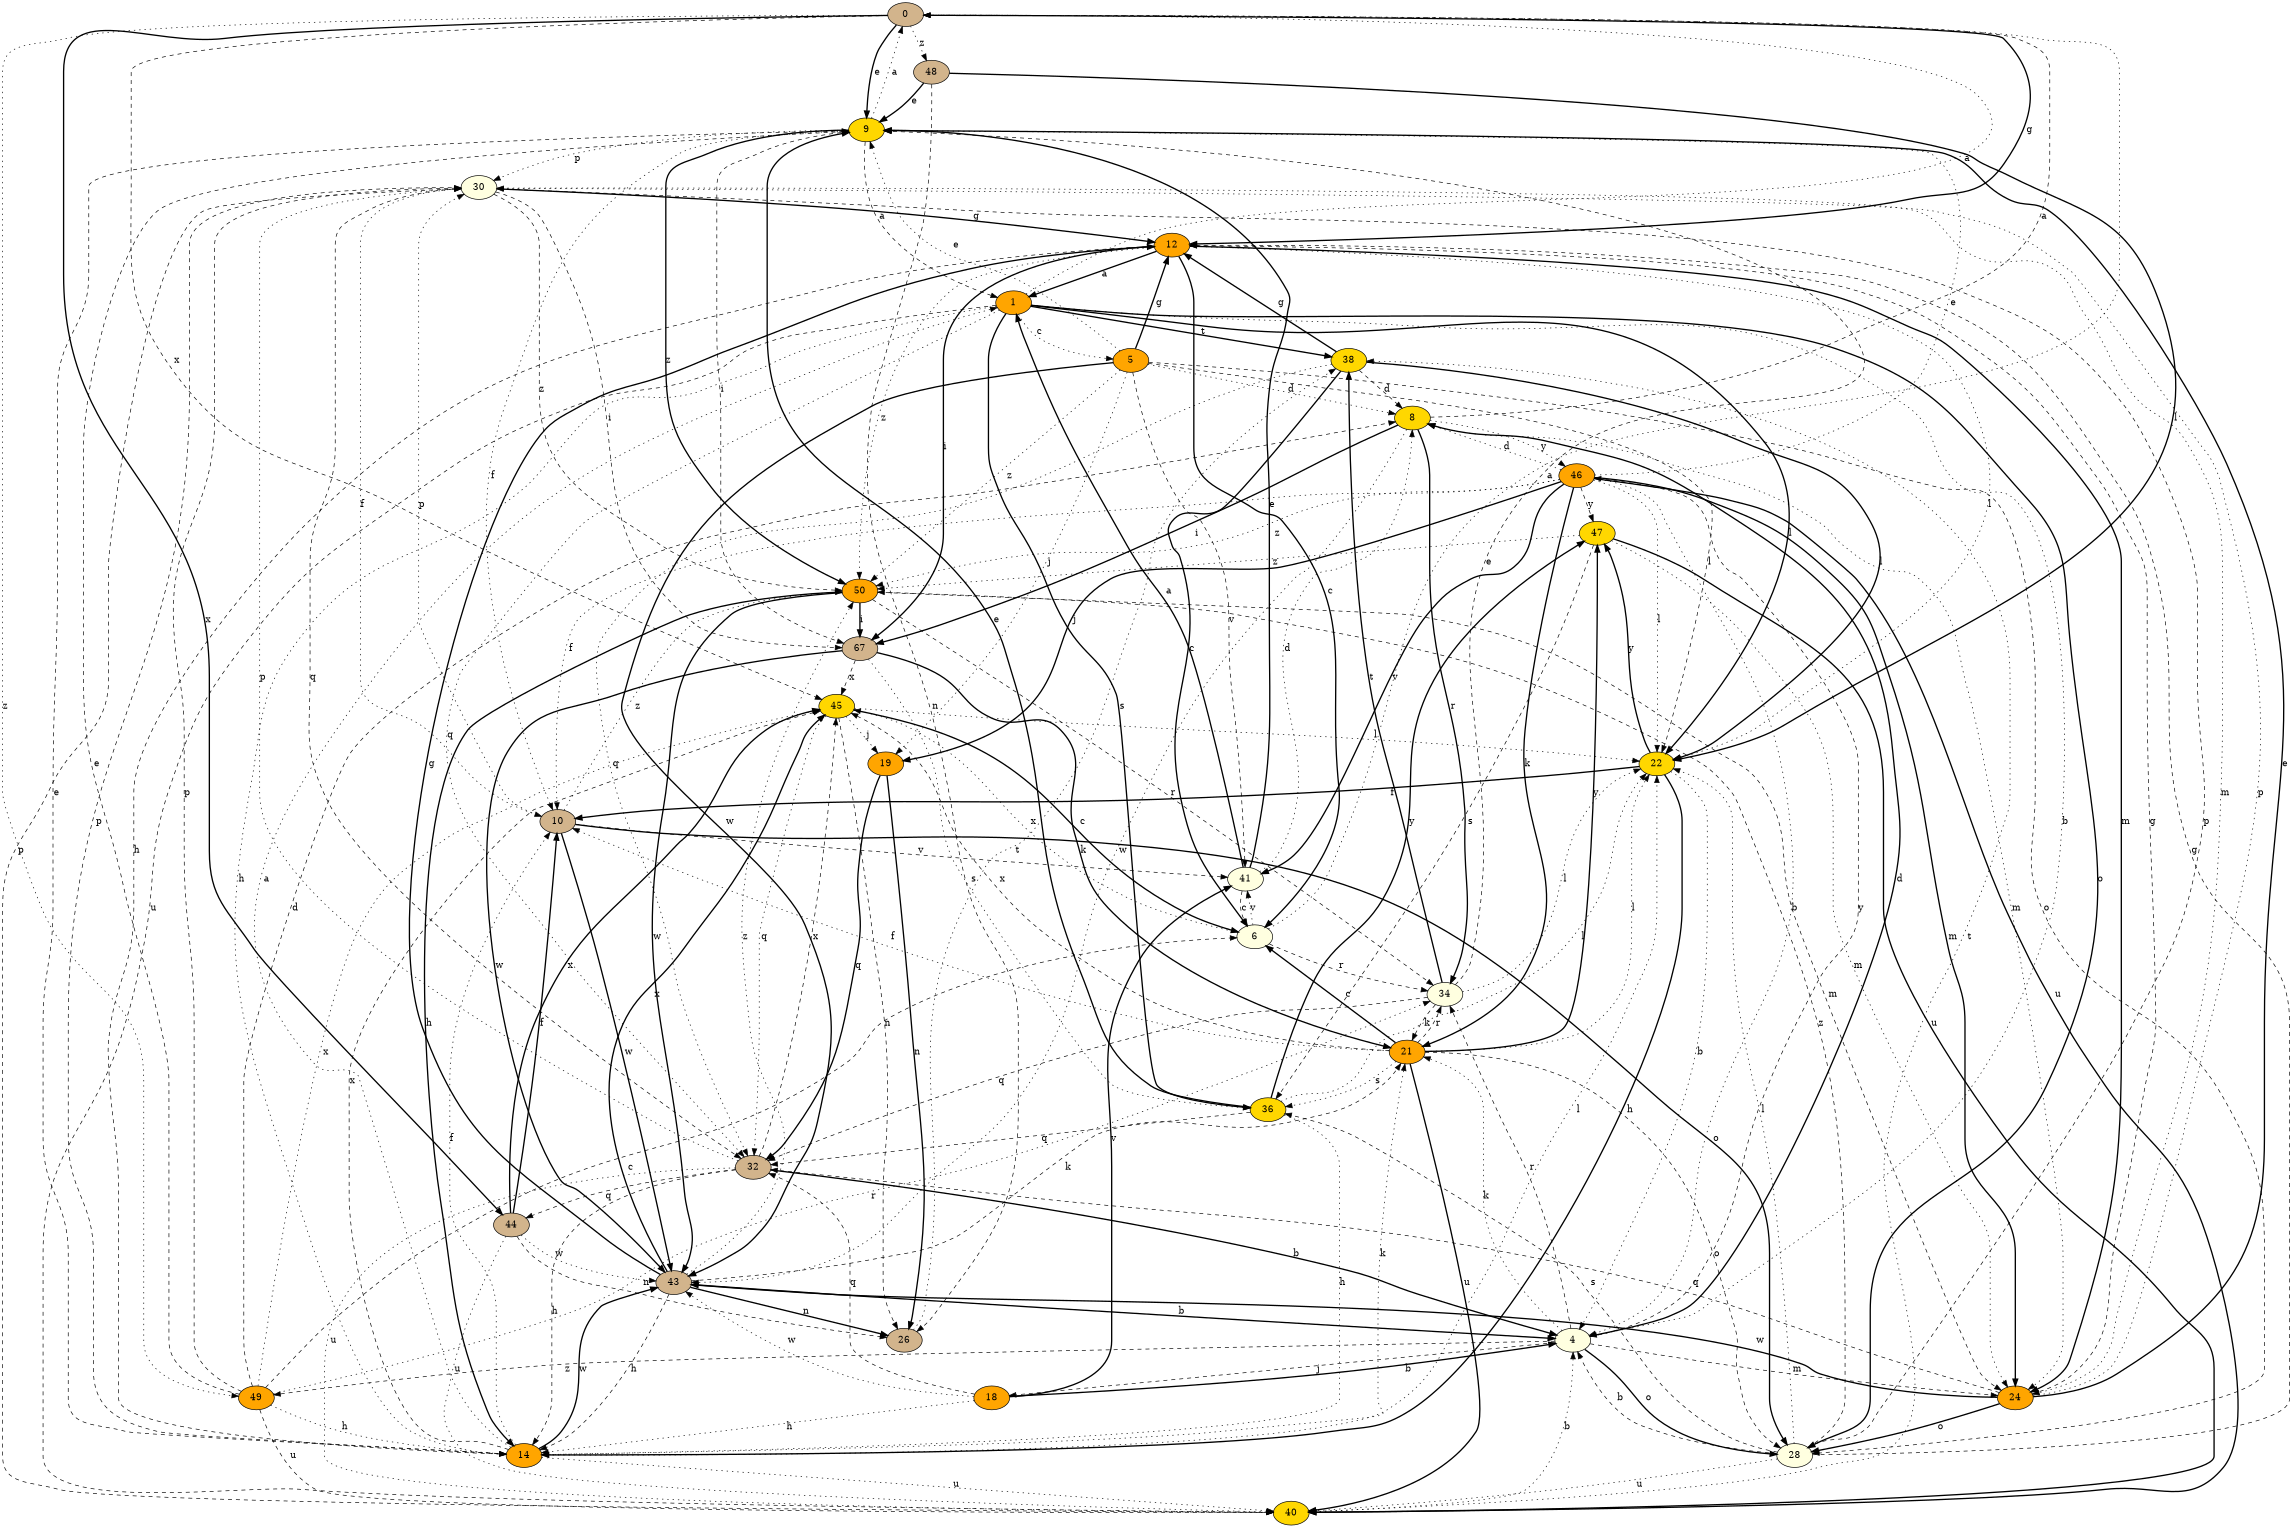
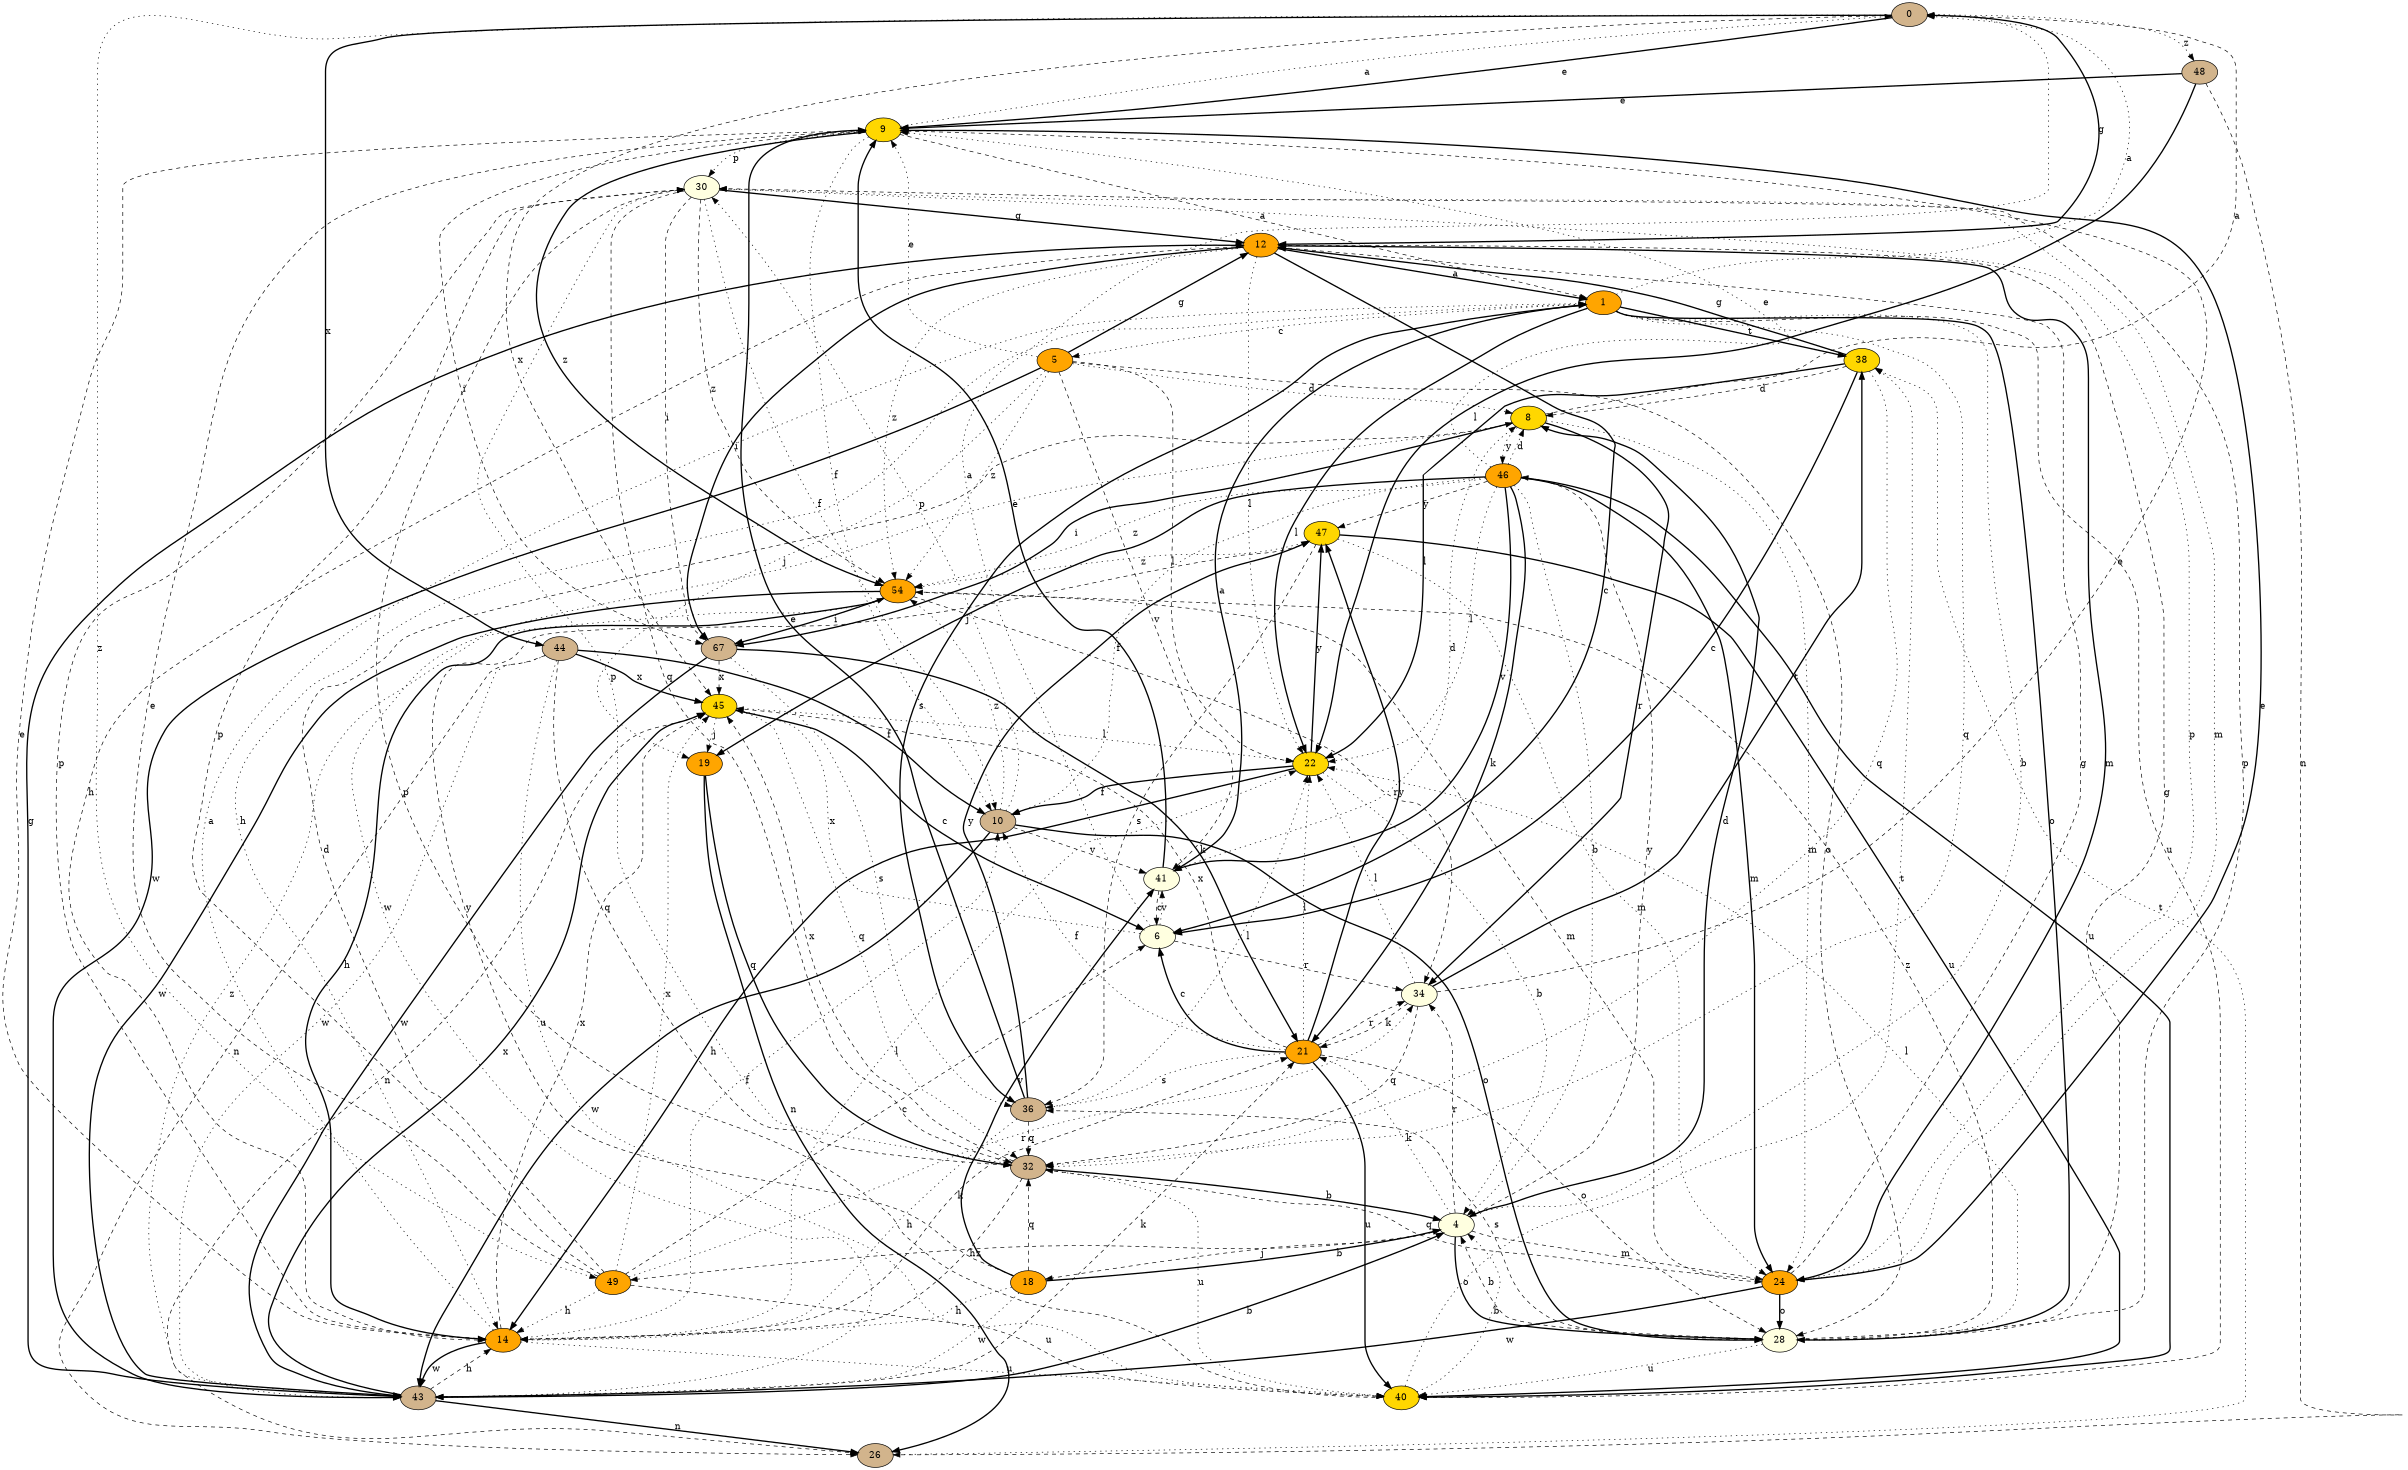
  strict digraph {
    node [fillcolor=orange style=filled]
    edge [style=dotted]
    0 [fillcolor=tan]
    9 [fillcolor=gold]
    12
    44 [fillcolor=tan]
    45 [fillcolor=gold]
    48 [fillcolor=tan]
    49
    1
-   50
+   50 [label=54]
    n10 [fillcolor=tan label=67]
    10 [fillcolor=tan]
    30 [fillcolor=lightyellow]
    14
    22 [fillcolor=gold]
    24
    6 [fillcolor=lightyellow]
    32 [fillcolor=tan]
    40 [fillcolor=gold]
    43 [fillcolor=tan]
    26 [fillcolor=tan]
    19
    8 [fillcolor=gold]
    34 [fillcolor=lightyellow]
    4 [fillcolor=lightyellow]
    5
    28 [fillcolor=lightyellow]
-   36 [fillcolor=gold]
+   36 [fillcolor=tan]
    38 [fillcolor=gold]
    18
    21
    46
    41 [fillcolor=lightyellow]
    47 [fillcolor=gold]
    0 -> 9 [label=e style=bold]
    0 -> 12 [label=g style=bold]
    0 -> 44 [label=x style=bold]
    0 -> 45 [label=x style=dashed]
    0 -> 48 [label=z]
    0 -> 49 [label=z]
    9 -> 0 [label=a]
    9 -> 1 [label=a style=dashed]
    9 -> 50 [label=z style=bold]
    9 -> n10 [label=i style=dashed]
    9 -> 10 [label=f]
    9 -> 30 [label=p]
    12 -> 1 [label=a style=bold]
    12 -> 50 [label=z]
    12 -> n10 [label=i style=bold]
    12 -> 14 [label=h style=dashed]
    12 -> 22 [label=l]
    12 -> 24 [label=m style=bold]
    12 -> 6 [label=c style=bold]
    44 -> 45 [label=x style=bold]
    44 -> 10 [label=f style=bold]
-   32 -> 44 [label=q style=dashed]
+   44 -> 32 [label=q style=dashed]
    44 -> 40 [label=u]
    44 -> 43 [label=w]
    44 -> 26 [label=n style=dashed]
    45 -> 22 [label=l]
    45 -> 6 [label=c style=bold]
    45 -> 32 [label=q]
    45 -> 26 [label=n style=dashed]
    45 -> 19 [label=j]
    48 -> 9 [label=e style=bold]
    48 -> 22 [label=l style=bold]
    48 -> 26 [label=n style=dashed]
    49 -> 9 [label=e style=dashed]
    49 -> 45 [label=x]
    49 -> 30 [label=p style=dashed]
    49 -> 14 [label=h]
    49 -> 6 [label=c style=dashed]
    49 -> 40 [label=u style=dashed]
    49 -> 8 [label=d style=dashed]
    49 -> 34 [label=r]
    1 -> 0 [label=a]
    1 -> 14 [label=h]
    1 -> 22 [label=l style=bold]
    1 -> 32 [label=q]
    1 -> 40 [label=u style=dashed]
    1 -> 4 [label=b]
    1 -> 5 [label=c]
    1 -> 28 [label=o style=bold]
    1 -> 36 [label=s style=bold]
    1 -> 38 [label=t style=bold]
    50 -> n10 [label=i style=bold]
    50 -> 14 [label=h style=bold]
    50 -> 24 [label=m style=dashed]
    50 -> 43 [label=w style=bold]
    50 -> 34 [label=r style=dashed]
    n10 -> 45 [label=x style=dashed]
    n10 -> 43 [label=w style=bold]
    n10 -> 36 [label=s]
    n10 -> 21 [label=k style=bold]
    10 -> 50 [label=z]
    10 -> 30 [label=p]
    10 -> 43 [label=w style=bold]
    10 -> 28 [label=o style=bold]
    10 -> 41 [label=v style=dashed]
    30 -> 12 [label=g style=bold]
    30 -> 50 [label=z style=dashed]
    30 -> n10 [label=i style=dashed]
    30 -> 10 [label=f]
    30 -> 24 [label=m]
    30 -> 32 [label=q style=dashed]
    14 -> 9 [label=e style=dashed]
    14 -> 45 [label=x style=dashed]
    14 -> 1 [label=a]
    14 -> 10 [label=f]
    14 -> 30 [label=p style=dashed]
    14 -> 22 [label=l]
    14 -> 40 [label=u]
    14 -> 43 [label=w style=bold]
-   14 -> 21 [label=k]
+   14 -> 21 [label=k style=dashed]
    22 -> 10 [label=f style=bold]
    22 -> 14 [label=h style=bold]
    22 -> 4 [label=b]
    22 -> 47 [label=y style=bold]
    24 -> 9 [label=e style=bold]
    24 -> 12 [label=g style=dashed]
    24 -> 30 [label=p]
    24 -> 32 [label=q style=dashed]
    24 -> 43 [label=w style=bold]
    24 -> 28 [label=o style=bold]
    6 -> 0 [label=a]
    6 -> 45 [label=x]
    6 -> 34 [label=r style=dashed]
    6 -> 41 [label=v]
    32 -> 45 [label=x style=dashed]
    32 -> 30 [label=p]
    32 -> 14 [label=h style=dashed]
    32 -> 40 [label=u]
    32 -> 4 [label=b style=bold]
    40 -> 30 [label=p style=dashed]
    40 -> 4 [label=b]
    40 -> 38 [label=t]
    43 -> 12 [label=g style=bold]
    43 -> 45 [label=x style=bold]
    43 -> 50 [label=z]
    43 -> 14 [label=h style=dashed]
    43 -> 26 [label=n style=bold]
    43 -> 4 [label=b style=bold]
    43 -> 21 [label=k style=dashed]
    26 -> 38 [label=t]
    19 -> 32 [label=q style=bold]
    19 -> 26 [label=n style=bold]
    8 -> 0 [label=a style=dashed]
    8 -> n10 [label=i style=bold]
    8 -> 24 [label=m]
    8 -> 43 [label=w]
    8 -> 34 [label=r style=bold]
    8 -> 46 [label=y]
    34 -> 9 [label=e style=dashed]
    34 -> 22 [label=l]
    34 -> 32 [label=q style=dashed]
    34 -> 38 [label=t style=bold]
    34 -> 21 [label=k style=dashed]
    4 -> 49 [label=z style=dashed]
    4 -> 24 [label=m style=dashed]
    4 -> 8 [label=d style=bold]
    4 -> 34 [label=r style=dashed]
    4 -> 28 [label=o style=bold]
    4 -> 18 [label=j style=dashed]
    4 -> 21 [label=k]
    4 -> 46 [label=y style=dashed]
    5 -> 9 [label=e]
    5 -> 12 [label=g style=bold]
    5 -> 50 [label=z]
    5 -> 22 [label=l style=dashed]
    5 -> 43 [label=w style=bold]
    5 -> 19 [label=j]
    5 -> 8 [label=d]
    5 -> 28 [label=o style=dashed]
    5 -> 41 [label=v style=dashed]
    28 -> 12 [label=g style=dashed]
    28 -> 50 [label=z style=dashed]
    28 -> 30 [label=p style=dashed]
    28 -> 22 [label=l]
    28 -> 40 [label=u]
    28 -> 4 [label=b style=dashed]
    28 -> 36 [label=s style=dashed]
    36 -> 9 [label=e style=bold]
    36 -> 14 [label=h]
    36 -> 22 [label=l]
    36 -> 32 [label=q style=dashed]
    36 -> 47 [label=y style=bold]
    38 -> 12 [label=g style=bold]
    38 -> 22 [label=l style=bold]
    38 -> 6 [label=c style=bold]
    38 -> 32 [label=q]
    38 -> 8 [label=d style=dashed]
    18 -> 14 [label=h]
    18 -> 32 [label=q style=dashed]
    18 -> 43 [label=w]
    18 -> 4 [label=b style=bold]
    18 -> 41 [label=v style=bold]
+   18 -> 47 [label=y style=dashed]
    21 -> 45 [label=x style=dashed]
    21 -> 10 [label=f]
    21 -> 22 [label=l]
    21 -> 6 [label=c style=bold]
    21 -> 40 [label=u style=bold]
    21 -> 34 [label=r style=dashed]
    21 -> 28 [label=o style=dashed]
    21 -> 36 [label=s]
    21 -> 47 [label=y style=bold]
    46 -> 9 [label=e]
    46 -> 50 [label=z]
    46 -> 10 [label=f]
    46 -> 22 [label=l]
    46 -> 24 [label=m style=bold]
    46 -> 40 [label=u style=bold]
    46 -> 19 [label=j style=bold]
    46 -> 8 [label=d]
    46 -> 4 [label=b]
    46 -> 21 [label=k style=bold]
    46 -> 41 [label=v style=bold]
    46 -> 47 [label=y style=dashed]
    41 -> 9 [label=e style=bold]
    41 -> 1 [label=a style=bold]
    41 -> 6 [label=c style=dashed]
    41 -> 8 [label=d]
    47 -> 50 [label=z]
    47 -> 24 [label=m]
    47 -> 40 [label=u style=bold]
    47 -> 36 [label=s style=dashed]
  }
